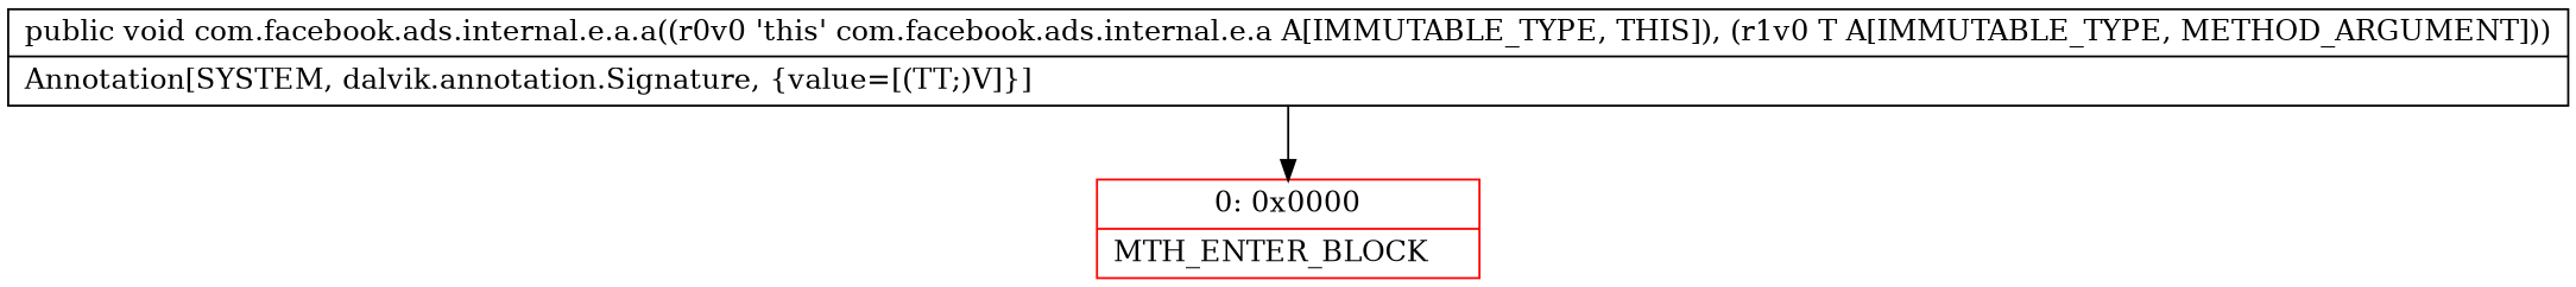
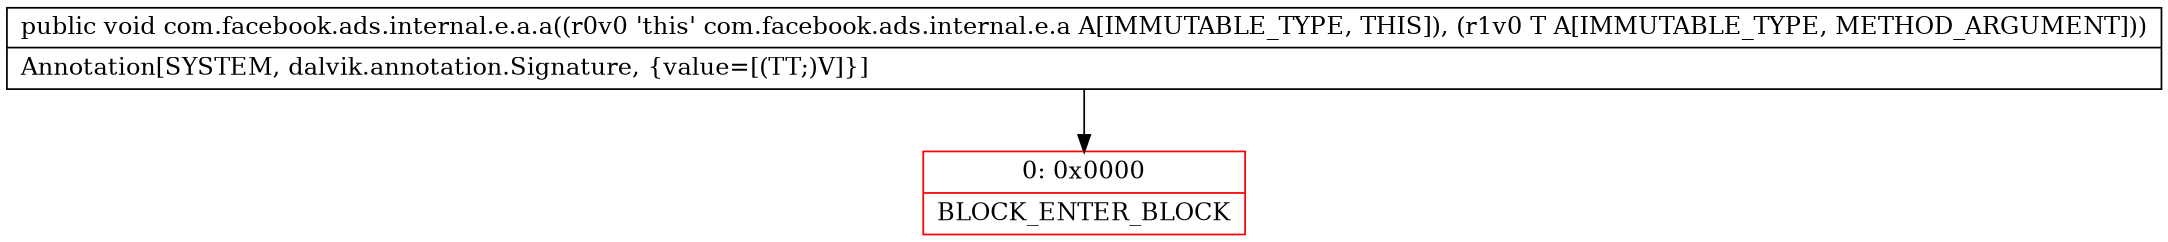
  digraph {
    node [shape=record]
-   n1 [color=red label="{0\:\ 0x0000|MTH_ENTER_BLOCK\l}"]
+   n1 [color=red label="{0\:\ 0x0000|BLOCK_ENTER_BLOCK\l}"]
    n2 [label="{public void com.facebook.ads.internal.e.a.a((r0v0 'this' com.facebook.ads.internal.e.a A[IMMUTABLE_TYPE, THIS]), (r1v0 T A[IMMUTABLE_TYPE, METHOD_ARGUMENT]))  | Annotation[SYSTEM, dalvik.annotation.Signature, \{value=[(TT;)V]\}]\l}"]
    subgraph cluster_1 {
      label="R(0)"
    }
    n2 -> n1
  }
